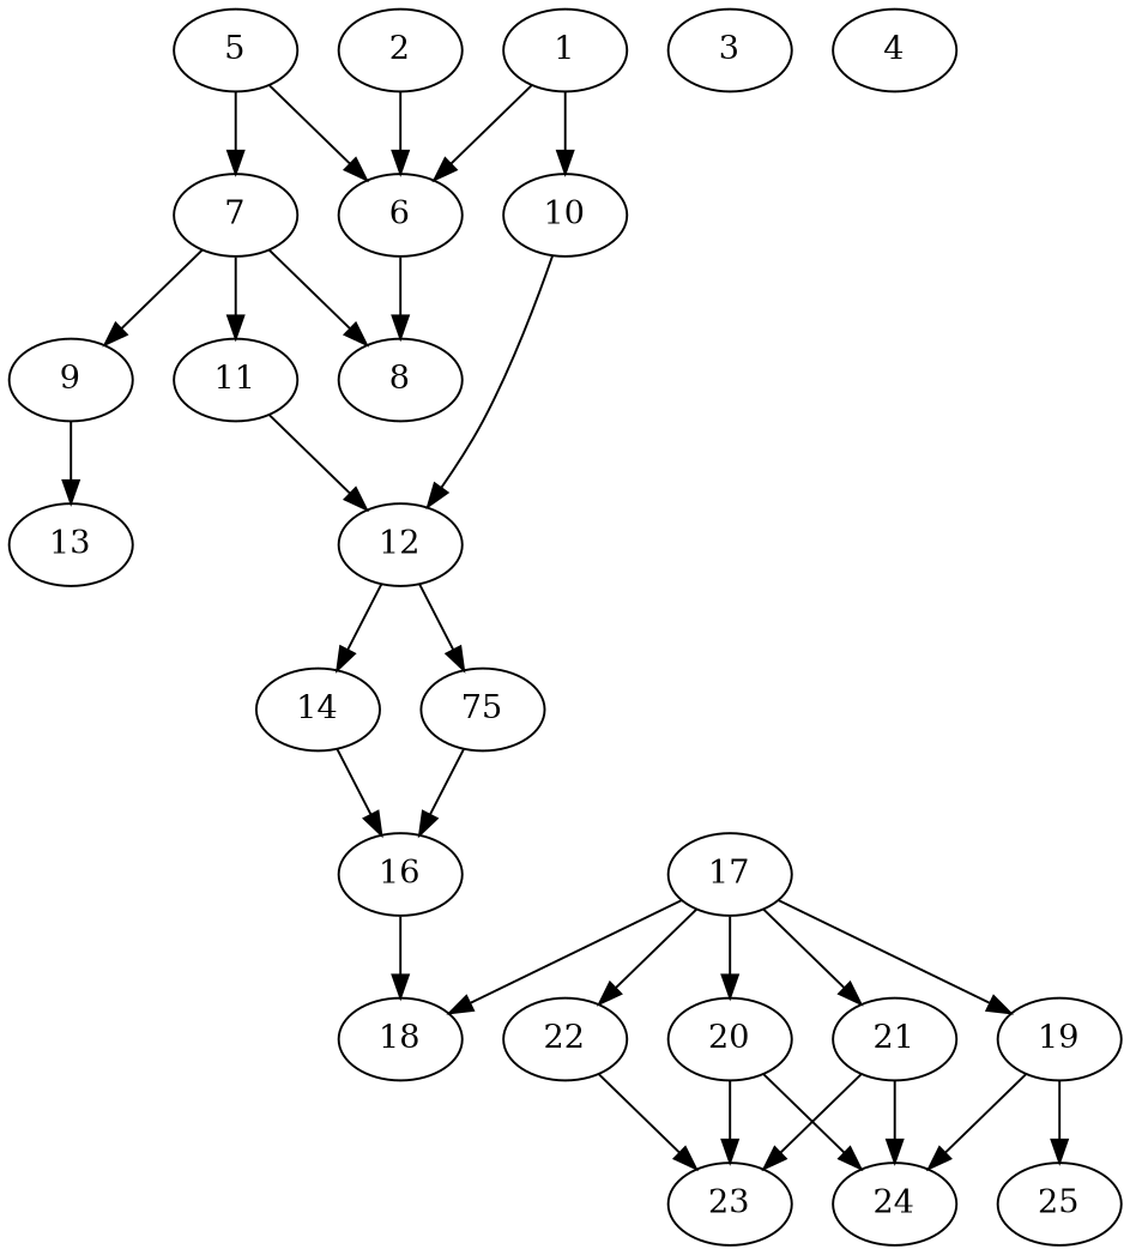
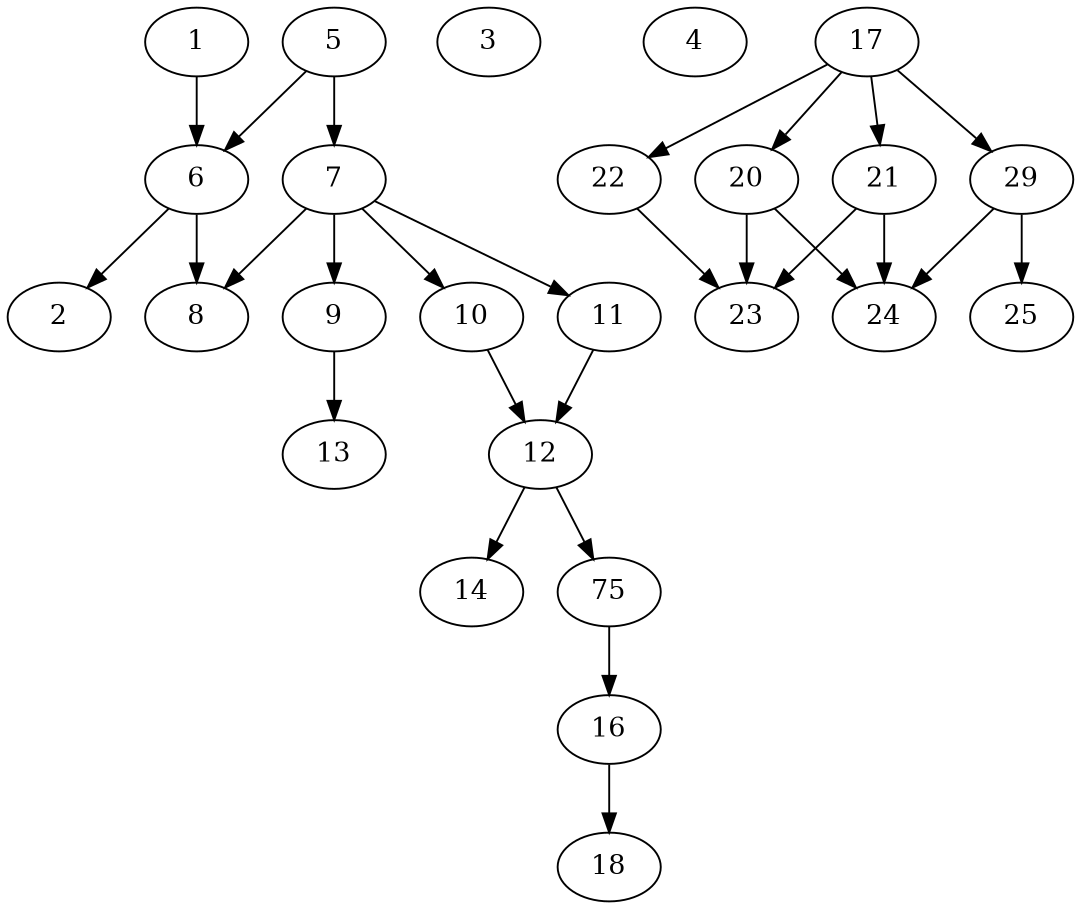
  digraph {
    node [alpha=0.17]
    1 [alpha=0.10 expect_size=13824000]
    6 [alpha=0.13 expect_size=25720832]
    8 [alpha=0.16 expect_size=29186048]
    9 [alpha=0.18 expect_size=40713216]
    13 [alpha=0.12 expect_size=28365824]
    2 [alpha=0.05 expect_size=34068480]
    3 [alpha=0.04 expect_size=30639104]
    4 [expect_size=6433792]
    5 [alpha=0.07 expect_size=26220544]
    7 [alpha=0.19 expect_size=27131904]
    10 [expect_size=48131072]
    11 [alpha=0.18 expect_size=38361088]
    12 [expect_size=15422464]
    14 [alpha=0.19 expect_size=38142976]
    n15 [alpha=0.04 expect_size=31989760 label=75]
    16 [alpha=0.06 expect_size=48152576]
    18 [alpha=0.08 expect_size=29177856]
    17 [alpha=0.20 expect_size=32129024]
-   19 [alpha=0.11 expect_size=19911680]
+   19 [alpha=0.11 expect_size=19911680 label=29]
    20 [alpha=0.16 expect_size=16221184]
    21 [alpha=0.05 expect_size=8563712]
    22 [alpha=0.07 expect_size=50752512]
    24 [alpha=0.11 expect_size=25626624]
    25 [alpha=0.13 expect_size=23471104]
    23 [alpha=0.19 expect_size=44255232]
    1 -> 6
    6 -> 8
    9 -> 13
-   2 -> 6
+   6 -> 2
    5 -> 6
    5 -> 7
    7 -> 8
    7 -> 9
-   1 -> 10
+   7 -> 10
    7 -> 11
    10 -> 12
    11 -> 12
    12 -> 14
    12 -> n15
-   14 -> 16
    n15 -> 16
    16 -> 18
-   17 -> 18
    17 -> 19
    17 -> 20
    17 -> 21
    17 -> 22
    19 -> 24
    19 -> 25
    20 -> 24
    20 -> 23
    21 -> 24
    21 -> 23
    22 -> 23
  }
